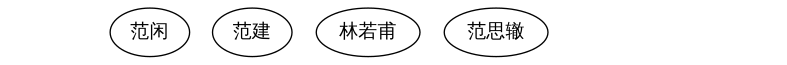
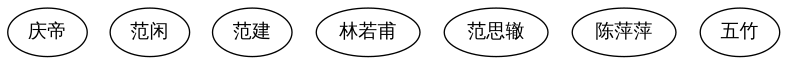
  digraph {
    ranksep=1.25
    fontname="Liberation Mono"
    node [fontname="Liberation Mono"]
+   n1 [label="庆帝" labelpos=b]
    "范闲"
    "范建"
    "林若甫"
    "范思辙"
+   "陈萍萍"
+   "五竹"
  }
